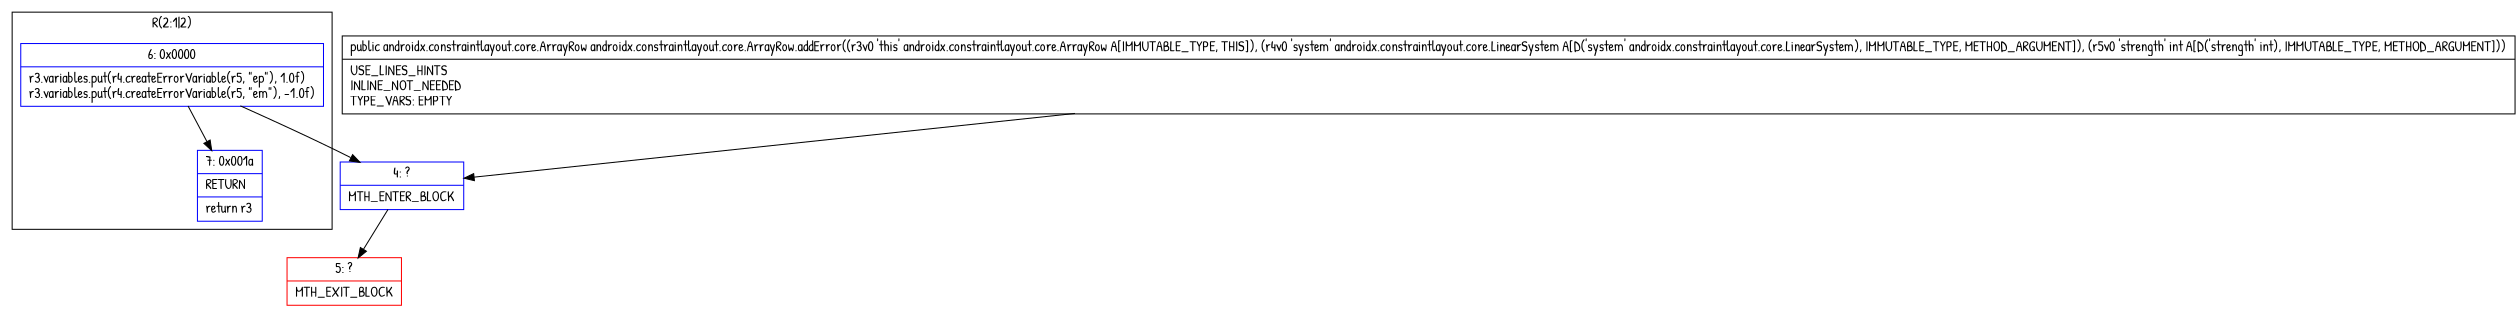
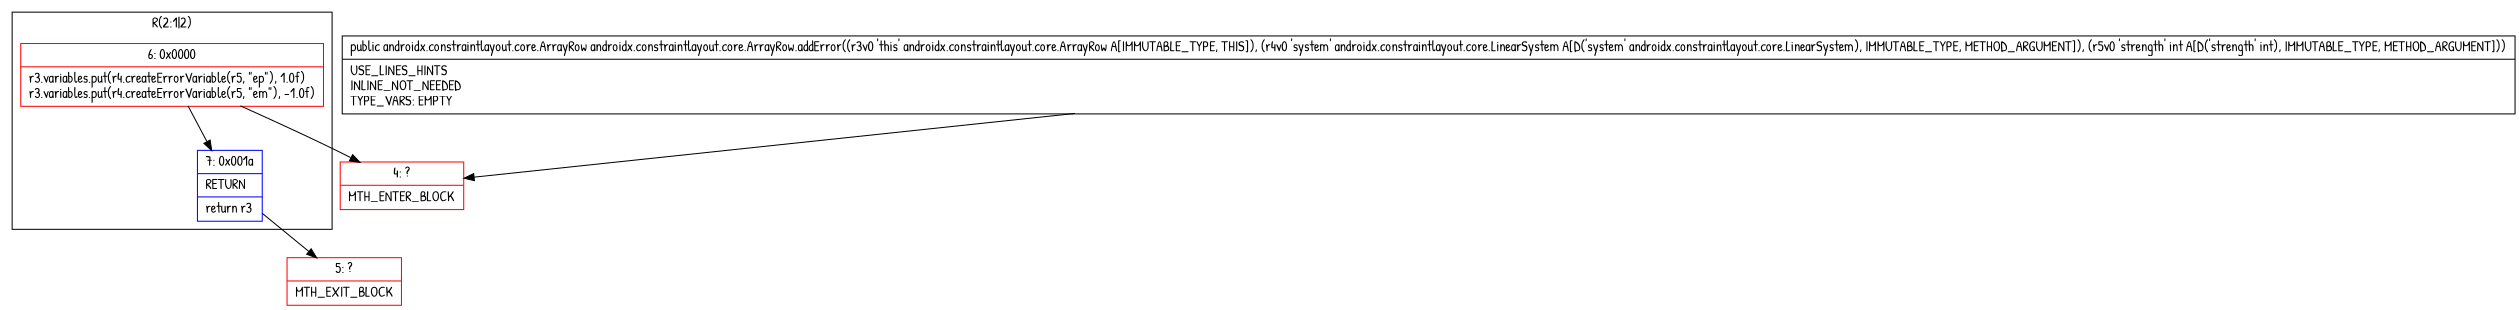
  digraph {
    fontname="Patrick Hand"
    node [color=blue fontname="Patrick Hand" shape=record]
    edge [fontname="Patrick Hand"]
-   n1 [label="{6\:\ 0x0000|r3.variables.put(r4.createErrorVariable(r5, \"ep\"), 1.0f)\lr3.variables.put(r4.createErrorVariable(r5, \"em\"), \-1.0f)\l}"]
+   n1 [color=red label="{6\:\ 0x0000|r3.variables.put(r4.createErrorVariable(r5, \"ep\"), 1.0f)\lr3.variables.put(r4.createErrorVariable(r5, \"em\"), \-1.0f)\l}"]
    n2 [label="{7\:\ 0x001a|RETURN\l|return r3\l}"]
-   n3 [label="{4\:\ ?|MTH_ENTER_BLOCK\l}"]
+   n3 [color=red label="{4\:\ ?|MTH_ENTER_BLOCK\l}"]
    n4 [color=red label="{5\:\ ?|MTH_EXIT_BLOCK\l}"]
    n5 [label="{public androidx.constraintlayout.core.ArrayRow androidx.constraintlayout.core.ArrayRow.addError((r3v0 'this' androidx.constraintlayout.core.ArrayRow A[IMMUTABLE_TYPE, THIS]), (r4v0 'system' androidx.constraintlayout.core.LinearSystem A[D('system' androidx.constraintlayout.core.LinearSystem), IMMUTABLE_TYPE, METHOD_ARGUMENT]), (r5v0 'strength' int A[D('strength' int), IMMUTABLE_TYPE, METHOD_ARGUMENT]))  | USE_LINES_HINTS\lINLINE_NOT_NEEDED\lTYPE_VARS: EMPTY\l}" color=""]
    subgraph cluster_1 {
      label="R(2:1|2)"
      n1
      n2
    }
    n1 -> n2
    n1 -> n3
-   n3 -> n4
+   n2 -> n4
    n5 -> n3
  }
